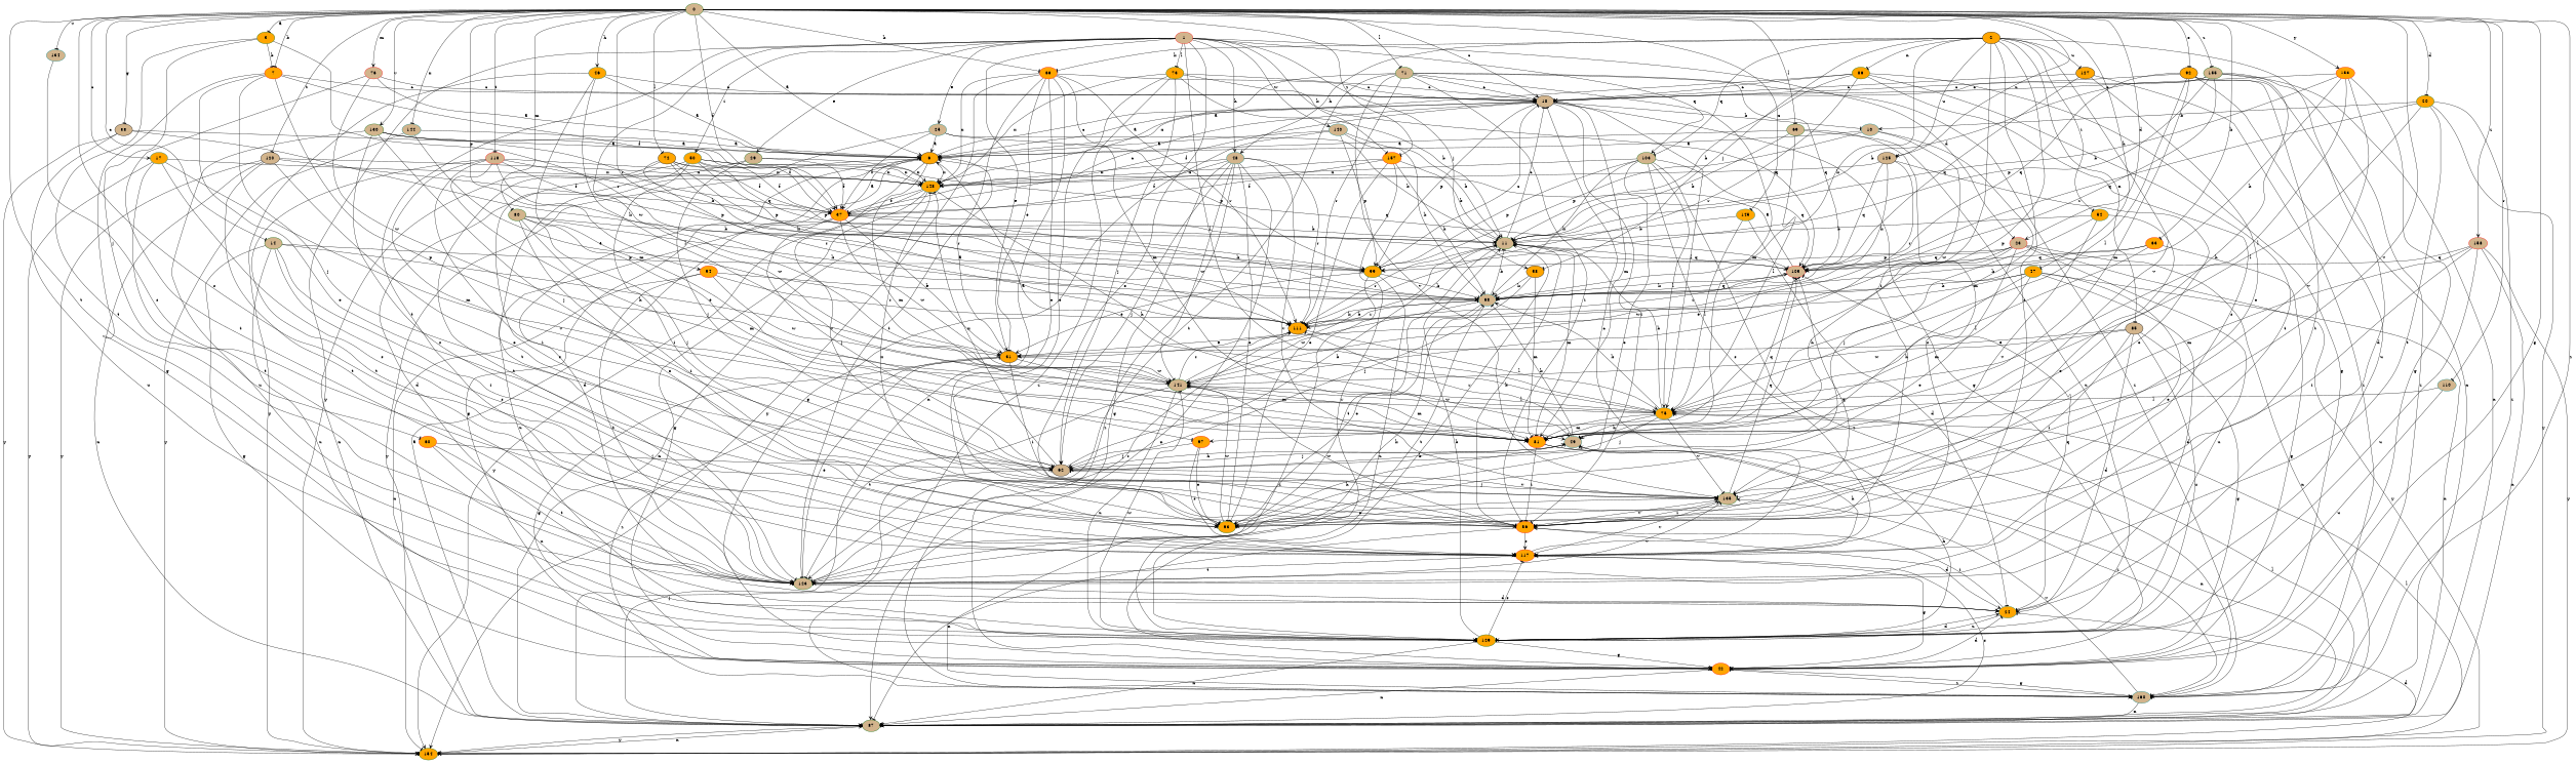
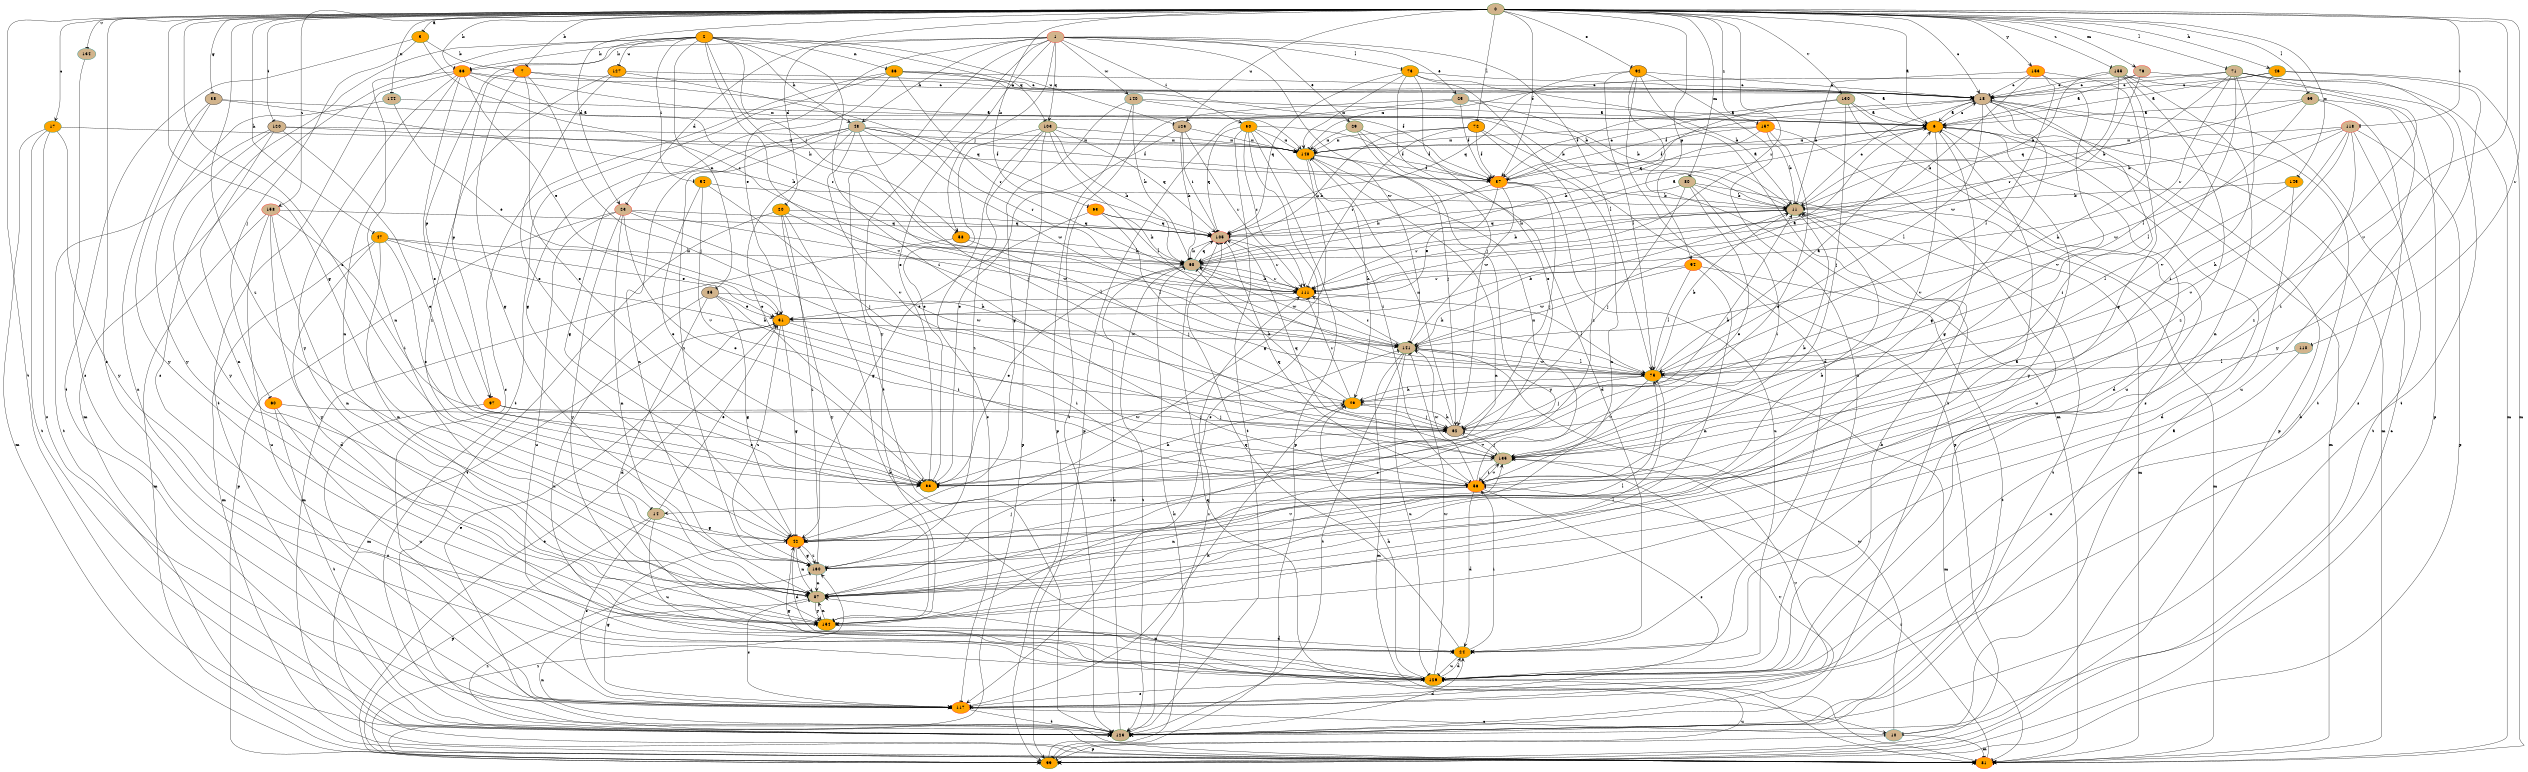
  strict digraph {
    node [color=darkgreen fillcolor=orange style=filled]
    edge [arrowhead=tee]
    0 [fillcolor=tan]
    3
    6 [color=black]
    7 [color=red]
    14 [fillcolor=tan]
    17 [color=teal]
    18 [color=black fillcolor=tan]
    20
    23 [color=red fillcolor=tan]
    37 [color=red]
    38 [color=black fillcolor=tan]
    42 [color=red]
    46 [color=teal]
    47 [color=teal]
    63 [color=red]
    66 [color=red]
    69 [fillcolor=tan]
    71 [fillcolor=tan]
    72 [color=black]
    76 [color=red fillcolor=tan]
    80 [fillcolor=tan]
    92 [color=black]
    94 [color=red]
    110 [color=teal fillcolor=tan]
    111 [color=black]
    117 [color=red]
    118 [color=red fillcolor=tan]
    120 [color=black fillcolor=tan]
    123 [fillcolor=tan]
    125 [color=black fillcolor=tan]
    130 [fillcolor=tan]
    134 [color=teal fillcolor=tan]
    135 [fillcolor=tan]
    144 [color=teal fillcolor=tan]
    145 [color=teal]
    153 [color=red]
    155 [fillcolor=tan]
    157 [color=red]
    158 [color=red fillcolor=tan]
    160 [color=teal fillcolor=tan]
    60 [color=red]
    154
    24 [color=teal]
    81 [color=red]
    148 [color=teal]
    93
    97 [color=red]
    62 [color=black fillcolor=tan]
    31 [color=black]
    56 [color=red]
    99
    129
    75 [color=teal]
    10 [color=teal fillcolor=tan]
    105 [color=red fillcolor=tan]
    141 [fillcolor=tan]
    87 [fillcolor=tan]
-   49 [color=teal fillcolor=tan]
+   49 [color=teal]
    68 [color=teal fillcolor=tan]
    11 [fillcolor=tan]
    1 [color=red fillcolor=tan]
    25 [color=teal fillcolor=tan]
    29 [fillcolor=tan]
    48 [color=teal fillcolor=tan]
    50 [color=teal]
    58 [color=black]
    73
    103 [fillcolor=tan]
    140 [color=teal fillcolor=tan]
    2 [color=black]
    54 [color=teal]
    85 [color=black fillcolor=tan]
    86
    127 [color=black]
    0 -> 3 [label=a]
    0 -> 6 [arrowhead=vee label=a]
    0 -> 7 [label=b]
    0 -> 14 [label=c]
    0 -> 17 [arrowhead=vee label=c]
    0 -> 18 [arrowhead=vee label=c]
    0 -> 20 [label=d]
    0 -> 23 [arrowhead=vee label=d]
    0 -> 37 [arrowhead=vee label=f]
    0 -> 38 [label=g]
    0 -> 42 [arrowhead=vee label=g]
    0 -> 46 [arrowhead=vee label=h]
    0 -> 47 [label=h]
    0 -> 63 [label=k]
    0 -> 66 [label=k]
    0 -> 69 [label=l]
    0 -> 71 [label=l]
    0 -> 72 [label=l]
    0 -> 76 [arrowhead=vee label=m]
    0 -> 80 [label=m]
    0 -> 92 [label=o]
    0 -> 94 [arrowhead=vee label=p]
    0 -> 110 [label=r]
    0 -> 111 [arrowhead=vee label=r]
    0 -> 117 [label=s]
    0 -> 118 [label=t]
    0 -> 120 [label=t]
    0 -> 123 [arrowhead=vee label=t]
    0 -> 125 [arrowhead=vee label=u]
    0 -> 130 [arrowhead=vee label=v]
    0 -> 134 [label=v]
    0 -> 135 [label=v]
    0 -> 144 [label=x]
    0 -> 145 [label=x]
    0 -> 153 [arrowhead=vee label=y]
    0 -> 155 [label=z]
    0 -> 157 [label=z]
    0 -> 158 [arrowhead=vee label=z]
    0 -> 160 [arrowhead=vee label=z]
    3 -> 7 [label=b]
    3 -> 111 [arrowhead=vee label=r]
    3 -> 123 [label=t]
    3 -> 60 [label=j]
    6 -> 18 [arrowhead=vee label=c]
    6 -> 42 [arrowhead=vee label=g]
    6 -> 135 [arrowhead=vee label=v]
    6 -> 154 [label=y]
    6 -> 24 [arrowhead=vee label=d]
    6 -> 81 [arrowhead=vee label=m]
    6 -> 148 [arrowhead=vee label=x]
    7 -> 18 [arrowhead=vee label=c]
    7 -> 37 [arrowhead=vee label=f]
    7 -> 42 [label=g]
    7 -> 93 [arrowhead=vee label=o]
    7 -> 97 [label=p]
    7 -> 62 [arrowhead=vee label=j]
    14 -> 42 [label=g]
    14 -> 117 [label=s]
    14 -> 31 [arrowhead=vee label=e]
-   14 -> 56 [arrowhead=vee label=i]
+   56 -> 14 [arrowhead=vee label=i]
    14 -> 99 [arrowhead=vee label=p]
    14 -> 129 [label=u]
    17 -> 117 [label=s]
    17 -> 123 [label=t]
    17 -> 154 [label=y]
    17 -> 81 [label=m]
    17 -> 148 [arrowhead=vee label=x]
    18 -> 6 [arrowhead=vee label=a]
    18 -> 37 [arrowhead=vee label=f]
    18 -> 42 [label=g]
    18 -> 81 [arrowhead=vee label=m]
    18 -> 56 [label=i]
    18 -> 99 [arrowhead=vee label=p]
    18 -> 75 [arrowhead=vee label=l]
    18 -> 10 [label=b]
    20 -> 123 [label=t]
    20 -> 160 [label=z]
    20 -> 154 [label=y]
    20 -> 75 [label=l]
    20 -> 10 [arrowhead=vee label=b]
    20 -> 105 [arrowhead=vee label=q]
    23 -> 154 [arrowhead=vee label=y]
    23 -> 93 [arrowhead=vee label=o]
    23 -> 99 [arrowhead=vee label=p]
    23 -> 129 [label=u]
    23 -> 105 [arrowhead=vee label=q]
    23 -> 141 [arrowhead=vee label=w]
    23 -> 87 [label=n]
    23 -> 49 [label=h]
    37 -> 6 [label=a]
    37 -> 18 [label=c]
    37 -> 62 [label=j]
    37 -> 31 [arrowhead=vee label=e]
    37 -> 129 [label=u]
    37 -> 141 [label=w]
    37 -> 68 [label=k]
    37 -> 11 [arrowhead=vee label=b]
    38 -> 6 [arrowhead=vee label=a]
    38 -> 154 [arrowhead=vee label=y]
    38 -> 129 [arrowhead=vee label=u]
    38 -> 68 [arrowhead=vee label=k]
    42 -> 160 [arrowhead=vee label=z]
    42 -> 24 [label=d]
    42 -> 87 [arrowhead=vee label=n]
    42 -> 11 [arrowhead=vee label=b]
    46 -> 6 [arrowhead=vee label=a]
    46 -> 18 [arrowhead=vee label=c]
    46 -> 154 [arrowhead=vee label=y]
    46 -> 81 [label=m]
    46 -> 75 [label=l]
    47 -> 24 [label=d]
    47 -> 81 [label=m]
    47 -> 93 [arrowhead=vee label=o]
    47 -> 31 [arrowhead=vee label=e]
    47 -> 87 [arrowhead=vee label=n]
    47 -> 49 [label=h]
    47 -> 68 [arrowhead=vee label=k]
    63 -> 42 [arrowhead=vee label=g]
    63 -> 75 [arrowhead=vee label=l]
    63 -> 105 [arrowhead=vee label=q]
    63 -> 68 [label=k]
    66 -> 18 [label=c]
    66 -> 111 [arrowhead=vee label=r]
    66 -> 123 [label=t]
    66 -> 154 [arrowhead=vee label=y]
    66 -> 81 [arrowhead=vee label=m]
    66 -> 148 [arrowhead=vee label=x]
    66 -> 93 [arrowhead=vee label=o]
    66 -> 31 [label=e]
    66 -> 87 [arrowhead=vee label=n]
    69 -> 6 [label=a]
    69 -> 117 [label=s]
    69 -> 129 [label=u]
    69 -> 75 [label=l]
    69 -> 11 [label=b]
    71 -> 18 [arrowhead=vee label=c]
    71 -> 111 [label=r]
    71 -> 123 [arrowhead=vee label=t]
    71 -> 135 [label=v]
    71 -> 160 [label=z]
    71 -> 81 [label=m]
    71 -> 148 [label=x]
    71 -> 56 [label=i]
    71 -> 105 [label=q]
    72 -> 37 [label=f]
    72 -> 111 [label=r]
    72 -> 148 [arrowhead=vee label=x]
    72 -> 99 [arrowhead=vee label=p]
    72 -> 87 [label=n]
    72 -> 68 [arrowhead=vee label=k]
    76 -> 6 [arrowhead=vee label=a]
    76 -> 18 [label=c]
    76 -> 123 [label=t]
    76 -> 141 [label=w]
    80 -> 81 [arrowhead=vee label=m]
    80 -> 93 [label=o]
    80 -> 62 [label=j]
    80 -> 56 [label=i]
    80 -> 68 [label=k]
    80 -> 11 [label=b]
    92 -> 18 [arrowhead=vee label=c]
    92 -> 123 [label=t]
    92 -> 24 [label=d]
    92 -> 81 [arrowhead=vee label=m]
    92 -> 129 [label=u]
    92 -> 75 [label=l]
    92 -> 105 [arrowhead=vee label=q]
    94 -> 111 [label=r]
    94 -> 123 [arrowhead=vee label=t]
-   94 -> 68 [arrowhead=vee label=l]
+   94 -> 75 [arrowhead=vee label=l]
    94 -> 141 [arrowhead=vee label=w]
    94 -> 87 [arrowhead=vee label=n]
    110 -> 129 [label=u]
    110 -> 75 [arrowhead=vee label=l]
    111 -> 31 [arrowhead=vee label=e]
    111 -> 75 [arrowhead=vee label=l]
    111 -> 68 [label=k]
-   117 -> 18 [label=c]
+   117 -> 10 [label=c]
    117 -> 42 [label=g]
    117 -> 123 [arrowhead=vee label=t]
    117 -> 135 [arrowhead=vee label=v]
    117 -> 49 [arrowhead=vee label=h]
    118 -> 123 [arrowhead=vee label=t]
    118 -> 135 [arrowhead=vee label=v]
    118 -> 148 [label=x]
    118 -> 56 [label=i]
    118 -> 99 [label=p]
    118 -> 141 [arrowhead=vee label=w]
    118 -> 49 [arrowhead=vee label=h]
    118 -> 11 [label=b]
    120 -> 37 [arrowhead=vee label=f]
    120 -> 123 [arrowhead=vee label=t]
    120 -> 154 [label=y]
    120 -> 148 [label=x]
    120 -> 93 [arrowhead=vee label=o]
    120 -> 87 [label=n]
    123 -> 111 [arrowhead=vee label=r]
    123 -> 135 [label=v]
    123 -> 24 [arrowhead=vee label=d]
    123 -> 31 [label=e]
    123 -> 68 [label=k]
    125 -> 111 [arrowhead=vee label=r]
    125 -> 148 [arrowhead=vee label=x]
    125 -> 93 [label=o]
-   125 -> 105 [label=q]
+   125 -> 105 [label=i]
    125 -> 68 [label=k]
    130 -> 6 [label=a]
    130 -> 37 [arrowhead=vee label=f]
    130 -> 117 [label=s]
    130 -> 62 [label=j]
    130 -> 129 [arrowhead=vee label=u]
    130 -> 105 [arrowhead=vee label=q]
    134 -> 117 [arrowhead=vee label=s]
    135 -> 93 [label=o]
    135 -> 62 [label=j]
    135 -> 56 [arrowhead=vee label=i]
    135 -> 105 [arrowhead=vee label=q]
    144 -> 6 [label=a]
    144 -> 154 [arrowhead=vee label=y]
    144 -> 31 [arrowhead=vee label=e]
    145 -> 24 [label=d]
    145 -> 75 [arrowhead=vee label=l]
    145 -> 11 [label=b]
    153 -> 18 [label=c]
    153 -> 42 [label=g]
    153 -> 135 [label=v]
    153 -> 75 [label=l]
    153 -> 68 [arrowhead=vee label=k]
    153 -> 11 [label=b]
    155 -> 18 [arrowhead=vee label=c]
    155 -> 111 [label=r]
    155 -> 160 [label=z]
    155 -> 99 [arrowhead=vee label=p]
    155 -> 87 [arrowhead=vee label=n]
    155 -> 49 [label=h]
    155 -> 11 [arrowhead=vee label=b]
    157 -> 37 [label=f]
    157 -> 148 [label=x]
    157 -> 93 [label=o]
-   157 -> 129 [label=r]
+   157 -> 129 [label=u]
    157 -> 68 [arrowhead=vee label=k]
    157 -> 11 [label=b]
    158 -> 154 [arrowhead=vee label=y]
    158 -> 81 [arrowhead=vee label=m]
    158 -> 56 [label=i]
    158 -> 129 [arrowhead=vee label=u]
    158 -> 105 [label=q]
    158 -> 87 [arrowhead=vee label=n]
    160 -> 42 [label=g]
    160 -> 135 [arrowhead=vee label=v]
    160 -> 87 [arrowhead=vee label=n]
    60 -> 123 [label=t]
    60 -> 62 [arrowhead=vee label=j]
    60 -> 129 [label=u]
    154 -> 24 [label=d]
    154 -> 75 [label=l]
    154 -> 87 [arrowhead=vee label=n]
    24 -> 56 [arrowhead=vee label=i]
    24 -> 129 [label=u]
    24 -> 105 [label=q]
    81 -> 160 [label=z]
    81 -> 56 [label=i]
    81 -> 105 [label=q]
    81 -> 87 [label=n]
    148 -> 37 [label=f]
    148 -> 42 [arrowhead=vee label=g]
    148 -> 154 [arrowhead=vee label=y]
    148 -> 87 [arrowhead=vee label=n]
    148 -> 49 [arrowhead=vee label=h]
    93 -> 141 [label=w]
    93 -> 49 [arrowhead=vee label=h]
    97 -> 117 [arrowhead=vee label=s]
    97 -> 93 [label=o]
    97 -> 62 [arrowhead=vee label=j]
    62 -> 135 [label=v]
    62 -> 148 [label=x]
    62 -> 49 [label=h]
    62 -> 11 [arrowhead=vee label=b]
    31 -> 6 [label=a]
    31 -> 42 [label=g]
    31 -> 160 [label=z]
    31 -> 81 [arrowhead=vee label=m]
    31 -> 56 [label=i]
    31 -> 141 [arrowhead=vee label=w]
    56 -> 117 [arrowhead=vee label=s]
    56 -> 135 [arrowhead=vee label=v]
    56 -> 24 [arrowhead=vee label=d]
    56 -> 148 [label=x]
    56 -> 105 [label=q]
    56 -> 141 [arrowhead=vee label=w]
    56 -> 87 [label=n]
    56 -> 11 [label=b]
    99 -> 18 [label=c]
    99 -> 160 [arrowhead=vee label=z]
    99 -> 31 [arrowhead=vee label=e]
    99 -> 129 [label=u]
    99 -> 68 [label=k]
    129 -> 42 [arrowhead=vee label=g]
    129 -> 117 [label=s]
    129 -> 24 [arrowhead=vee label=d]
    129 -> 141 [label=w]
    129 -> 87 [arrowhead=vee label=n]
    129 -> 49 [label=h]
    129 -> 11 [arrowhead=vee label=b]
    75 -> 6 [arrowhead=vee label=a]
    75 -> 135 [label=v]
    75 -> 81 [label=m]
    75 -> 62 [arrowhead=vee label=j]
    75 -> 141 [label=w]
    75 -> 49 [arrowhead=vee label=h]
    75 -> 68 [arrowhead=vee label=k]
    75 -> 11 [arrowhead=vee label=b]
    10 -> 6 [arrowhead=vee label=a]
    10 -> 81 [label=m]
    10 -> 99 [label=p]
    10 -> 141 [label=w]
    105 -> 6 [arrowhead=vee label=a]
    105 -> 111 [label=r]
    105 -> 68 [label=k]
-   141 -> 111 [label=r]
+   141 -> 111 [arrowhead=vee label=r]
    141 -> 123 [label=t]
    141 -> 81 [label=m]
    141 -> 129 [label=u]
    141 -> 75 [label=l]
    141 -> 11 [label=b]
    87 -> 6 [label=a]
    87 -> 117 [arrowhead=vee label=s]
    87 -> 154 [arrowhead=vee label=y]
    87 -> 62 [label=j]
    87 -> 75 [arrowhead=vee label=l]
    49 -> 111 [label=r]
    49 -> 62 [arrowhead=vee label=j]
    49 -> 68 [label=k]
    68 -> 111 [arrowhead=vee label=r]
    68 -> 123 [arrowhead=vee label=t]
    68 -> 93 [arrowhead=vee label=o]
    68 -> 105 [arrowhead=vee label=q]
    68 -> 141 [arrowhead=vee label=w]
    68 -> 11 [label=b]
    11 -> 18 [label=c]
    11 -> 111 [label=r]
    11 -> 123 [label=t]
    11 -> 81 [label=m]
    11 -> 105 [label=q]
    1 -> 23 [label=d]
-   1 -> 157 [label=k]
+   1 -> 66 [label=k]
    1 -> 123 [arrowhead=vee label=t]
    1 -> 154 [label=y]
    1 -> 93 [label=o]
    1 -> 31 [arrowhead=vee label=e]
    1 -> 75 [arrowhead=vee label=l]
    1 -> 141 [label=w]
    1 -> 25 [arrowhead=vee label=e]
    1 -> 29 [arrowhead=vee label=e]
    1 -> 48 [arrowhead=vee label=h]
    1 -> 50 [arrowhead=vee label=i]
    1 -> 58 [arrowhead=vee label=j]
    1 -> 73 [label=l]
    1 -> 103 [arrowhead=vee label=q]
    1 -> 140 [arrowhead=vee label=w]
    25 -> 6 [arrowhead=vee label=a]
    25 -> 37 [arrowhead=vee label=f]
    25 -> 123 [label=t]
    25 -> 99 [arrowhead=vee label=p]
    25 -> 11 [label=b]
    29 -> 37 [arrowhead=vee label=f]
    29 -> 24 [arrowhead=vee label=d]
    29 -> 148 [arrowhead=vee label=x]
    29 -> 62 [arrowhead=vee label=j]
    48 -> 37 [label=f]
    48 -> 42 [arrowhead=vee label=g]
    48 -> 111 [label=r]
    48 -> 135 [arrowhead=vee label=v]
    48 -> 160 [arrowhead=vee label=z]
    48 -> 148 [arrowhead=vee label=x]
    48 -> 93 [label=o]
    48 -> 62 [arrowhead=vee label=j]
    48 -> 141 [label=w]
    48 -> 87 [arrowhead=vee label=n]
    50 -> 37 [arrowhead=vee label=f]
    50 -> 111 [arrowhead=vee label=r]
    50 -> 117 [arrowhead=vee label=s]
    50 -> 123 [arrowhead=vee label=t]
    50 -> 148 [label=x]
    50 -> 56 [label=i]
    50 -> 99 [label=p]
    50 -> 105 [label=q]
    58 -> 81 [label=m]
    58 -> 62 [arrowhead=vee label=j]
    58 -> 68 [arrowhead=vee label=k]
    73 -> 18 [arrowhead=vee label=c]
    73 -> 160 [label=z]
    73 -> 148 [arrowhead=vee label=x]
    73 -> 93 [label=o]
    73 -> 62 [arrowhead=vee label=j]
    73 -> 105 [arrowhead=vee label=q]
    73 -> 11 [arrowhead=vee label=b]
    103 -> 117 [label=s]
    103 -> 160 [arrowhead=vee label=z]
    103 -> 148 [arrowhead=vee label=x]
    103 -> 93 [label=o]
    103 -> 99 [label=p]
    103 -> 75 [arrowhead=vee label=l]
    103 -> 105 [arrowhead=vee label=q]
    103 -> 68 [arrowhead=vee label=k]
    140 -> 6 [arrowhead=vee label=a]
    140 -> 42 [label=g]
    140 -> 99 [arrowhead=vee label=p]
    140 -> 68 [label=k]
    140 -> 11 [arrowhead=vee label=b]
    2 -> 66 [label=k]
    2 -> 117 [arrowhead=vee label=s]
    2 -> 125 [label=u]
    2 -> 135 [label=v]
    2 -> 97 [arrowhead=vee label=p]
    2 -> 56 [arrowhead=vee label=i]
    2 -> 87 [label=n]
    2 -> 68 [arrowhead=vee label=k]
    2 -> 48 [arrowhead=vee label=h]
    2 -> 58 [label=j]
    2 -> 103 [label=q]
    2 -> 54 [label=i]
    2 -> 85 [label=n]
    2 -> 86 [label=n]
    2 -> 127 [label=u]
    54 -> 135 [arrowhead=vee label=v]
    54 -> 93 [arrowhead=vee label=o]
    54 -> 62 [label=j]
    54 -> 11 [arrowhead=vee label=b]
    85 -> 42 [label=g]
    85 -> 24 [arrowhead=vee label=d]
    85 -> 31 [arrowhead=vee label=e]
    85 -> 56 [label=i]
    85 -> 129 [label=u]
    85 -> 141 [arrowhead=vee label=w]
    86 -> 6 [label=a]
    86 -> 18 [label=c]
    86 -> 42 [label=g]
    86 -> 111 [label=r]
    86 -> 117 [arrowhead=vee label=s]
    86 -> 123 [arrowhead=vee label=t]
    86 -> 11 [label=b]
    127 -> 18 [arrowhead=vee label=c]
    127 -> 160 [label=z]
    127 -> 93 [label=o]
    127 -> 105 [arrowhead=vee label=q]
  }
